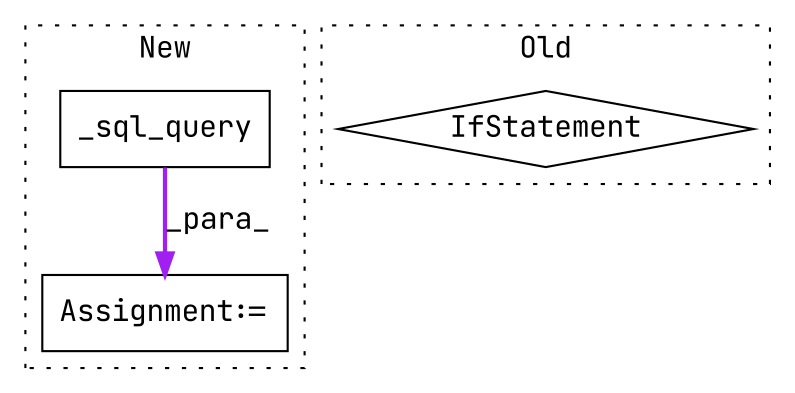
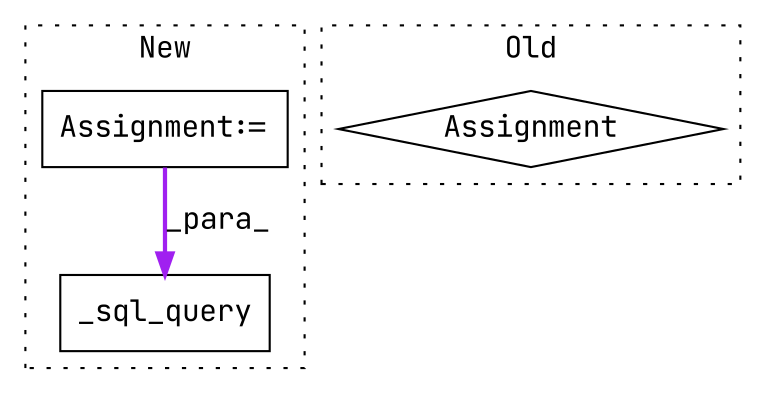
  digraph {
    fontname="JetBrains Mono"
    node [shape=box fontname="JetBrains Mono"]
    n1 [a=32 l="11,1" label=_sql_query s="3153,3252"]
    n2 [a=7 l=1 label="Assignment:=" s=3267]
-   n3 [a=25 l=3 label=IfStatement s=3874 shape=diamond]
+   n3 [a=25 l=3 label=Assignment s=3874 shape=diamond]
    subgraph cluster_1 {
      label=New
      style=dotted
      n1
      n2
    }
    subgraph cluster_2 {
      label=Old
      style=dotted
      n3
    }
-   n1 -> n2 [label=_para_ color=purple style=bold fontname="JetBrains Mono"]
+   n2 -> n1 [label=_para_ color=purple style=bold fontname="JetBrains Mono"]
  }
